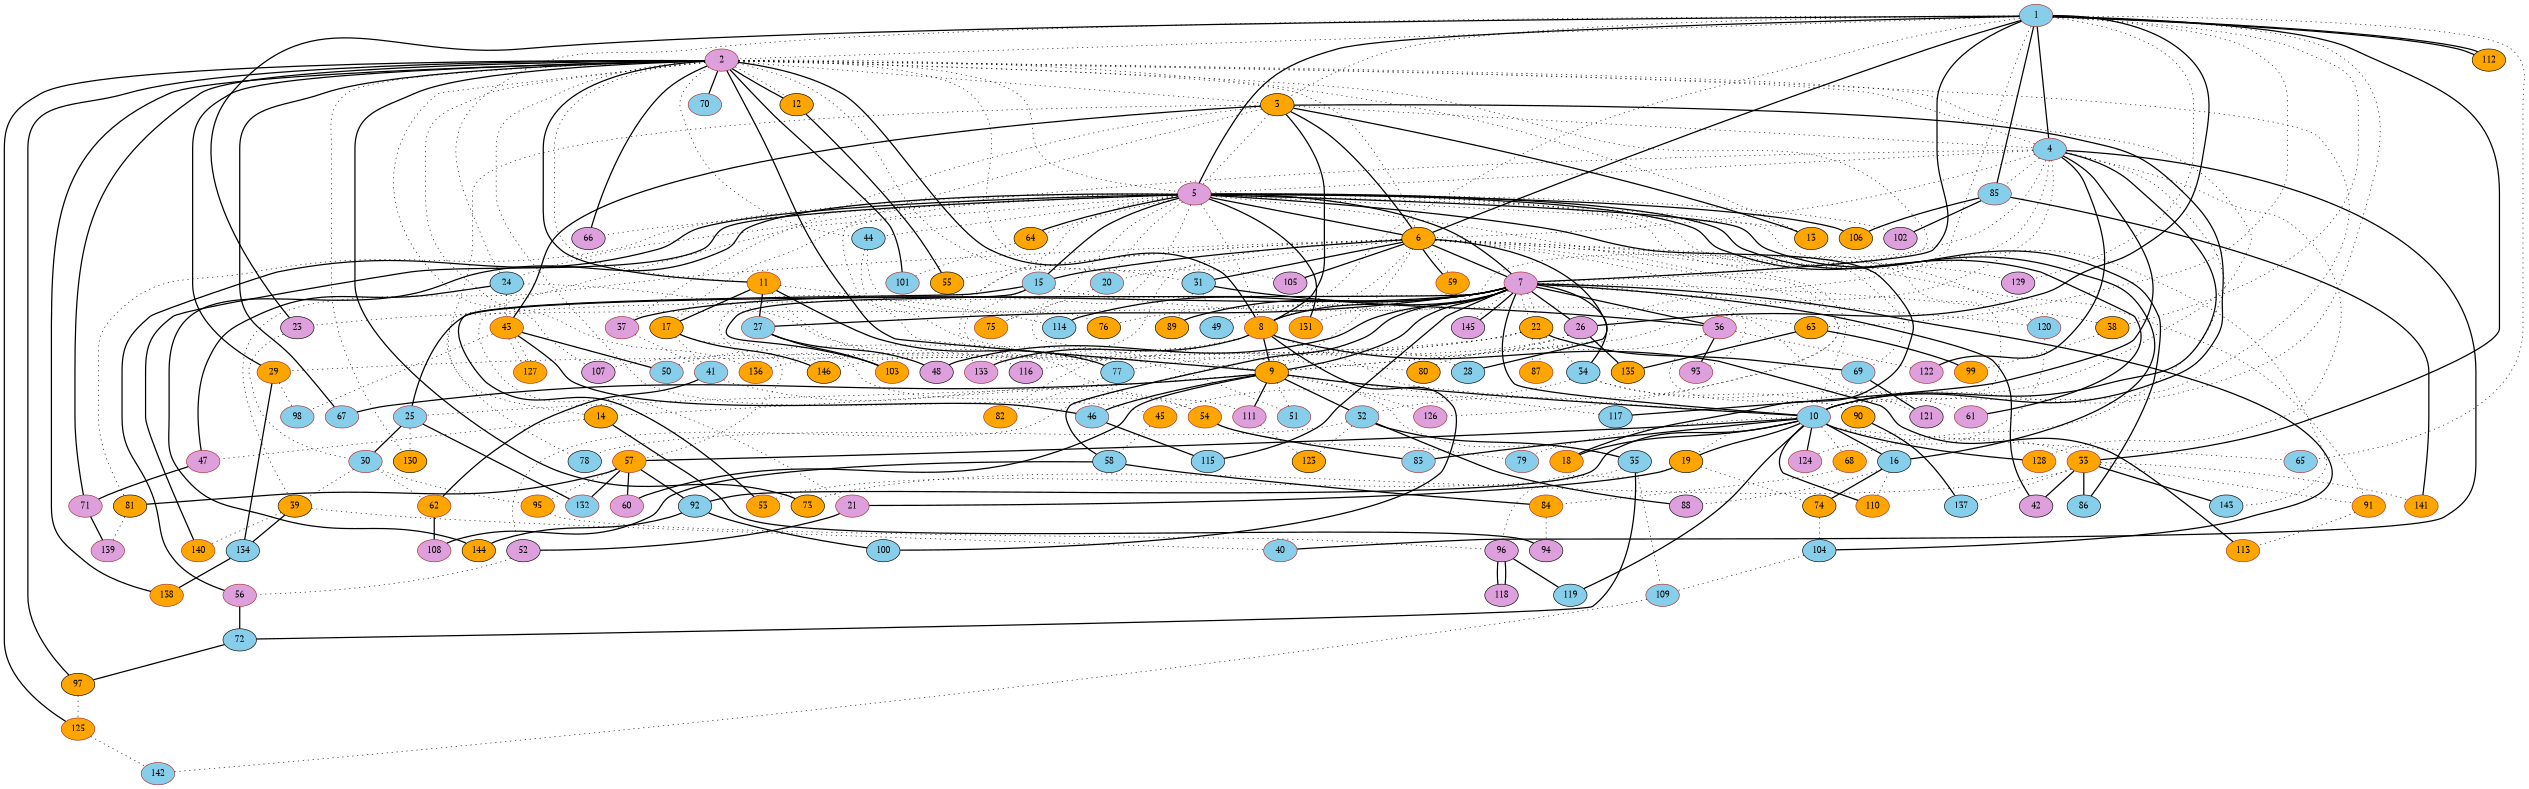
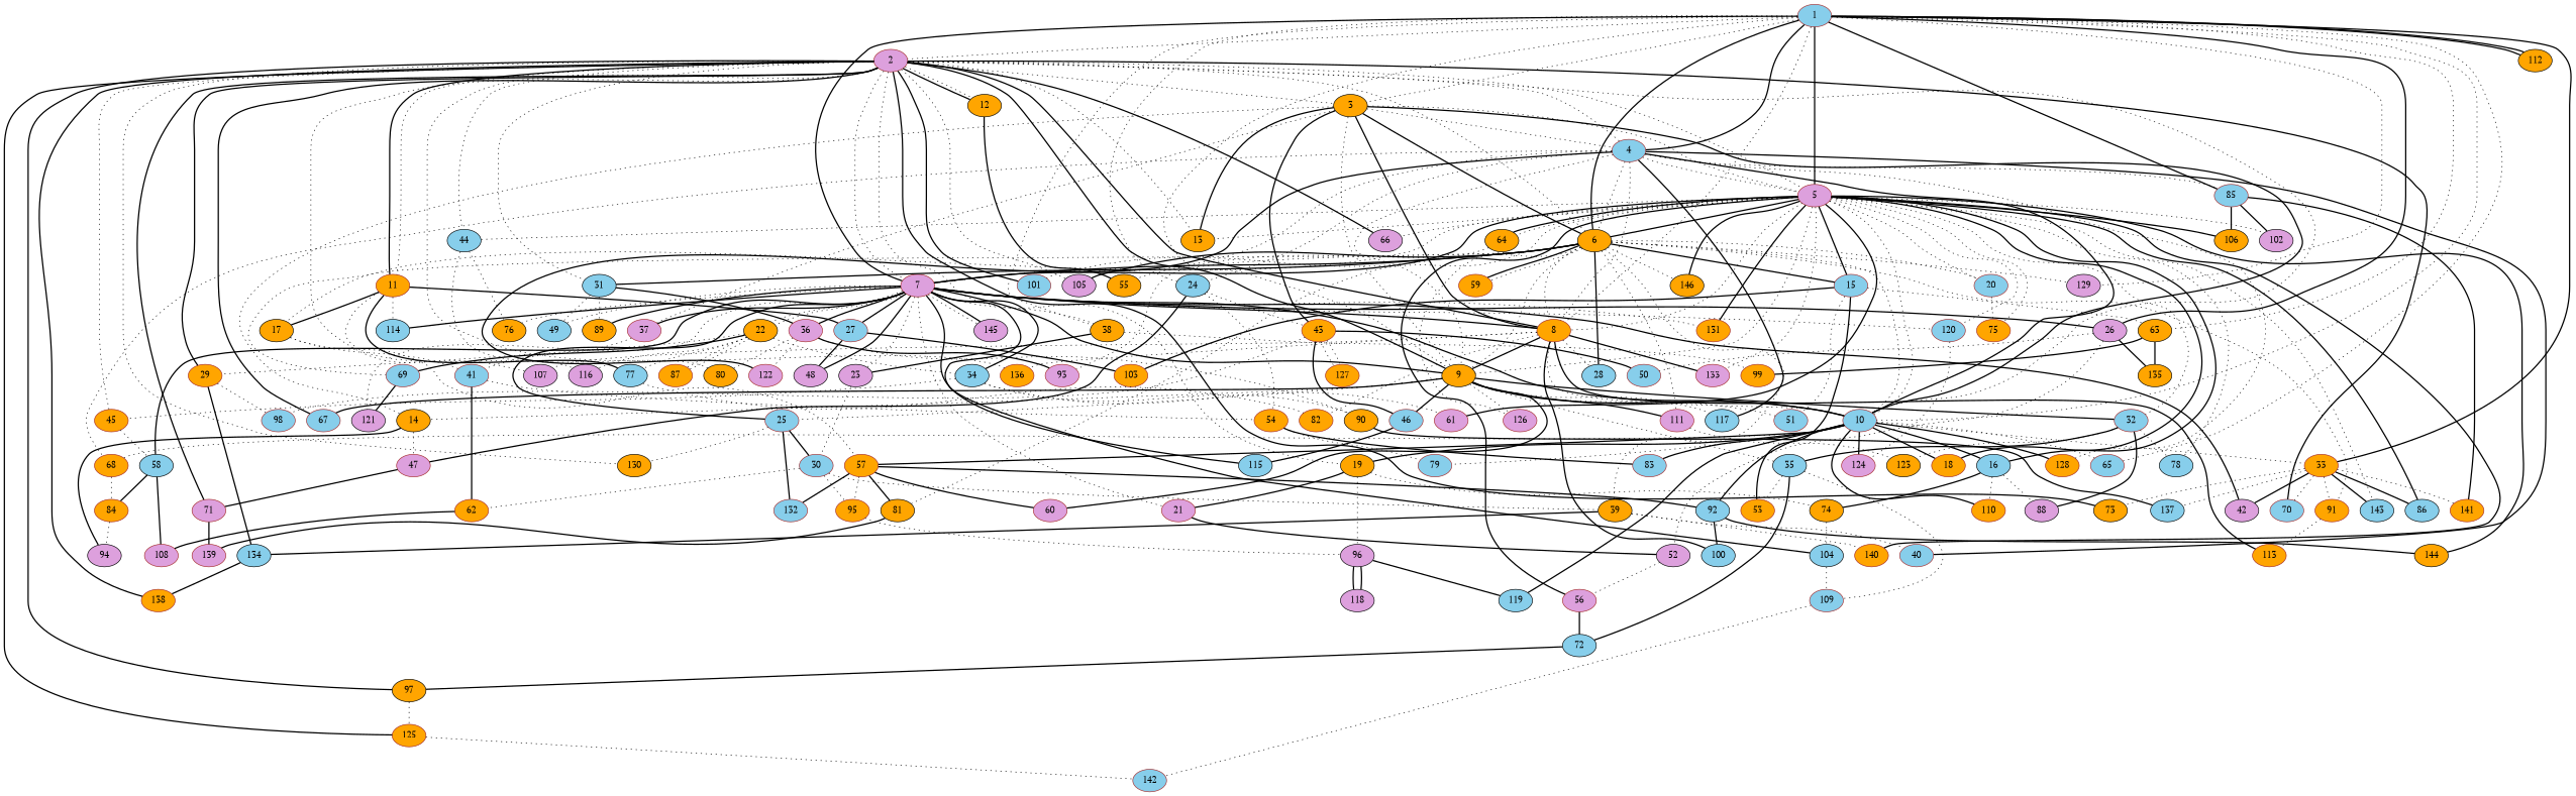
  graph {
    fontname="PT Serif"
    node [color=brown fillcolor=orange fontname="PT Serif" style=filled]
    edge [fontname="PT Serif" style=dotted]
    1 [fillcolor=skyblue]
    2 [fillcolor=plum]
    3 [color=black]
    4 [fillcolor=skyblue]
    5 [fillcolor=plum]
    6 [color=black]
    7 [fillcolor=plum]
    8
    9 [color=black]
    10 [fillcolor=skyblue]
    23 [color=black fillcolor=plum]
    24 [color=black fillcolor=skyblue]
    26 [color=black fillcolor=plum]
    33
    38 [color=black]
    63 [color=black]
    65 [fillcolor=skyblue]
    85 [fillcolor=skyblue]
    112 [color=black]
    129 [color=black fillcolor=plum]
    11
    12 [color=black]
    13 [color=black]
    19 [color=black]
    29
    31 [color=black fillcolor=skyblue]
    44 [color=black fillcolor=skyblue]
    45
    66 [color=black fillcolor=plum]
    67 [fillcolor=skyblue]
    70 [fillcolor=skyblue]
    71 [fillcolor=plum]
    73 [color=black]
    97 [color=black]
    101 [fillcolor=skyblue]
    105 [color=black fillcolor=plum]
    107 [color=black fillcolor=plum]
    125
    130 [color=black]
    136
    138
    14 [color=black]
    37 [fillcolor=plum]
    43
    40 [fillcolor=skyblue]
    68
    117 [color=black fillcolor=skyblue]
    122 [fillcolor=plum]
    128
    15 [fillcolor=skyblue]
    16 [color=black fillcolor=skyblue]
    17 [color=black]
    18
    20 [fillcolor=skyblue]
    32 [fillcolor=skyblue]
    56 [fillcolor=plum]
    61 [fillcolor=plum]
    64 [color=black]
    75
    78 [color=black fillcolor=skyblue]
    81 [color=black]
    86 [color=black fillcolor=skyblue]
    102 [color=black fillcolor=plum]
    106 [color=black]
    120 [fillcolor=skyblue]
    131
    133 [fillcolor=plum]
    140
    143 [color=black fillcolor=skyblue]
    144 [color=black]
    146 [color=black]
    28 [color=black fillcolor=skyblue]
    39 [color=black]
    55 [color=black]
    59
    69 [fillcolor=skyblue]
    91
    93 [fillcolor=plum]
    111 [fillcolor=plum]
    126 [fillcolor=plum]
    21 [fillcolor=plum]
    22 [color=black]
    25 [fillcolor=skyblue]
    27 [fillcolor=skyblue]
    34 [color=black fillcolor=skyblue]
    36 [fillcolor=plum]
    42 [color=black fillcolor=plum]
    48 [color=black fillcolor=plum]
    49 [color=black fillcolor=skyblue]
    58 [color=black fillcolor=skyblue]
    76 [color=black]
    89 [color=black]
    104 [color=black fillcolor=skyblue]
    114 [color=black fillcolor=skyblue]
    115 [color=black fillcolor=skyblue]
    121 [color=black fillcolor=plum]
    145 [color=black fillcolor=plum]
    82
    100 [color=black fillcolor=skyblue]
    113
    35 [color=black fillcolor=skyblue]
    46 [fillcolor=skyblue]
    51 [fillcolor=skyblue]
    60 [fillcolor=plum]
    57
    79 [fillcolor=skyblue]
    83 [fillcolor=skyblue]
    92 [color=black fillcolor=skyblue]
    110
    119 [color=black fillcolor=skyblue]
    124 [fillcolor=plum]
    30 [fillcolor=skyblue]
    47 [fillcolor=plum]
    54
    52 [color=black fillcolor=plum]
    50 [fillcolor=skyblue]
    135 [color=black]
    137 [color=black fillcolor=skyblue]
    141
    99
    77 [color=black fillcolor=skyblue]
    116 [color=black fillcolor=plum]
    74 [color=black]
    96 [color=black fillcolor=plum]
    98 [fillcolor=skyblue]
    134 [color=black fillcolor=skyblue]
    80 [color=black]
    139 [fillcolor=plum]
    142 [fillcolor=skyblue]
    94 [color=black fillcolor=plum]
    41 [fillcolor=skyblue]
    127
    84
    53
    103
    88 [color=black fillcolor=plum]
    123 [color=black]
    72 [color=black fillcolor=skyblue]
    87
    132 [fillcolor=skyblue]
    90 [color=black]
    108 [fillcolor=plum]
    109 [fillcolor=skyblue]
    95
    62
    118 [color=black fillcolor=plum]
    1 -- 2
    1 -- 3
    1 -- 4 [style=bold]
    1 -- 5 [style=bold]
    1 -- 6 [style=bold]
    1 -- 7 [style=bold]
    1 -- 8
    1 -- 9
    1 -- 10
-   1 -- 23 [style=bold]
+   38 -- 23 [style=bold]
    1 -- 24
    1 -- 26 [style=bold]
    1 -- 33 [style=bold]
    1 -- 38
    1 -- 63
    1 -- 65
    1 -- 85 [style=bold]
    1 -- 112 [style=bold]
    1 -- 112 [style=bold]
    1 -- 129
    2 -- 3
    2 -- 4
    2 -- 5
    2 -- 6
    2 -- 7
    2 -- 8 [style=bold]
    2 -- 9 [style=bold]
    2 -- 10
    2 -- 11 [style=bold]
    2 -- 11
    2 -- 12 [style=bold]
    2 -- 12
    2 -- 13
    2 -- 19
    2 -- 29 [style=bold]
    2 -- 31
    2 -- 44
    2 -- 45
    2 -- 66 [style=bold]
    2 -- 67 [style=bold]
    2 -- 70 [style=bold]
    2 -- 71 [style=bold]
    2 -- 73 [style=bold]
    2 -- 97 [style=bold]
    2 -- 101 [style=bold]
    2 -- 105
    2 -- 107
    2 -- 125 [style=bold]
    2 -- 130
    2 -- 136
    2 -- 138 [style=bold]
    3 -- 4
    3 -- 5
    3 -- 6 [style=bold]
    3 -- 8 [style=bold]
    3 -- 9
    3 -- 10 [style=bold]
    3 -- 13 [style=bold]
    3 -- 14
    3 -- 37
    3 -- 43 [style=bold]
    4 -- 5
    4 -- 6
    4 -- 7
    4 -- 8
    4 -- 9
    4 -- 10 [style=bold]
    4 -- 24
    4 -- 85
    4 -- 40 [style=bold]
    4 -- 68
    4 -- 117 [style=bold]
    4 -- 122 [style=bold]
    4 -- 128
    5 -- 6 [style=bold]
    5 -- 7 [style=bold]
    5 -- 8
    5 -- 9
    5 -- 10
    5 -- 13
    5 -- 44
    5 -- 66
    5 -- 15 [style=bold]
    5 -- 16 [style=bold]
    5 -- 17
    5 -- 18 [style=bold]
    5 -- 20
    5 -- 32
    5 -- 56 [style=bold]
    5 -- 61 [style=bold]
    5 -- 64 [style=bold]
    5 -- 64
    5 -- 75
    5 -- 78
    5 -- 81
    5 -- 86 [style=bold]
    5 -- 102
    5 -- 106 [style=bold]
    5 -- 120
    5 -- 131 [style=bold]
    5 -- 133
    5 -- 140 [style=bold]
    5 -- 143
    5 -- 144 [style=bold]
-   17 -- 146 [style=bold]
+   5 -- 146 [style=bold]
    6 -- 7 [style=bold]
    6 -- 8
    6 -- 9
    6 -- 10
    6 -- 129
    6 -- 31 [style=bold]
    6 -- 105 [style=bold]
    6 -- 15 [style=bold]
    6 -- 20
    6 -- 146
    6 -- 28 [style=bold]
    6 -- 39
    6 -- 55
    6 -- 59 [style=bold]
    6 -- 59
    6 -- 69
    6 -- 91
    6 -- 93
    6 -- 111
    6 -- 126
    7 -- 8 [style=bold]
    7 -- 9 [style=bold]
    7 -- 10 [style=bold]
    7 -- 23
    7 -- 26 [style=bold]
    7 -- 38
    7 -- 37 [style=bold]
    7 -- 120
    7 -- 131
    7 -- 21
    7 -- 22
    7 -- 22
    7 -- 25 [style=bold]
    7 -- 27 [style=bold]
    7 -- 34 [style=bold]
    7 -- 36 [style=bold]
    7 -- 42 [style=bold]
    7 -- 48 [style=bold]
    7 -- 49
    7 -- 58 [style=bold]
    7 -- 76
    7 -- 89 [style=bold]
    7 -- 104 [style=bold]
    7 -- 114 [style=bold]
    7 -- 115 [style=bold]
    7 -- 121
    7 -- 145
    7 -- 145 [style=bold]
    8 -- 9 [style=bold]
    8 -- 10
    8 -- 107
    8 -- 136
    8 -- 133 [style=bold]
    8 -- 28
    8 -- 82
    8 -- 100 [style=bold]
    8 -- 113 [style=bold]
    9 -- 10 [style=bold]
    9 -- 67 [style=bold]
    9 -- 14
    9 -- 117
    9 -- 32 [style=bold]
    9 -- 111 [style=bold]
    9 -- 126
    9 -- 25
    9 -- 35
    9 -- 46 [style=bold]
    9 -- 51
    9 -- 60 [style=bold]
    10 -- 33
    10 -- 65
    10 -- 19 [style=bold]
    10 -- 68
    10 -- 128 [style=bold]
    10 -- 16 [style=bold]
    10 -- 18 [style=bold]
    10 -- 57 [style=bold]
    10 -- 79
    10 -- 83 [style=bold]
    10 -- 92 [style=bold]
    10 -- 110 [style=bold]
    10 -- 119 [style=bold]
    10 -- 124 [style=bold]
    23 -- 30
    24 -- 43
    24 -- 47 [style=bold]
    24 -- 54
    26 -- 52
    26 -- 50
    26 -- 135 [style=bold]
+   33 -- 70
    33 -- 73
    33 -- 86 [style=bold]
    33 -- 143 [style=bold]
    33 -- 91
    33 -- 42 [style=bold]
    33 -- 137
    33 -- 141
    38 -- 99
    63 -- 135 [style=bold]
    63 -- 99 [style=bold]
    85 -- 102 [style=bold]
    85 -- 106 [style=bold]
    85 -- 141 [style=bold]
    11 -- 17 [style=bold]
    11 -- 27 [style=bold]
    11 -- 114
    11 -- 77 [style=bold]
    11 -- 116
    12 -- 55 [style=bold]
    19 -- 21 [style=bold]
    19 -- 74
    19 -- 96
    29 -- 98
    29 -- 134 [style=bold]
    31 -- 36 [style=bold]
    31 -- 49
    31 -- 89
    44 -- 76
    44 -- 80
    45 -- 58
    71 -- 139 [style=bold]
    97 -- 125
    125 -- 142
    14 -- 47
    14 -- 94 [style=bold]
    37 -- 41
    43 -- 46 [style=bold]
    43 -- 50 [style=bold]
    43 -- 98
    43 -- 127
    43 -- 127
    68 -- 84
    15 -- 63
    15 -- 51
    15 -- 53 [style=bold]
    15 -- 103 [style=bold]
    16 -- 110
    16 -- 74 [style=bold]
    16 -- 88
    17 -- 57
    17 -- 41
    20 -- 75
    32 -- 78
    32 -- 35 [style=bold]
    32 -- 88 [style=bold]
    32 -- 123
    56 -- 72 [style=bold]
    64 -- 101
-   81 -- 139
+   81 -- 139 [style=bold]
    120 -- 124
    39 -- 40
    39 -- 140
    39 -- 134 [style=bold]
    69 -- 121 [style=bold]
    91 -- 113
    111 -- 123
    21 -- 52 [style=bold]
    22 -- 29
    22 -- 69 [style=bold]
    22 -- 34
    22 -- 77
    22 -- 116
    22 -- 87
    22 -- 87
    25 -- 130
    25 -- 30 [style=bold]
    25 -- 132 [style=bold]
    27 -- 48 [style=bold]
    27 -- 103 [style=bold]
    34 -- 45
    34 -- 61
    34 -- 90
    36 -- 122
    36 -- 93 [style=bold]
    36 -- 80
    36 -- 90
    58 -- 84 [style=bold]
    58 -- 108 [style=bold]
    104 -- 109
    35 -- 53
    35 -- 72 [style=bold]
    35 -- 109
    46 -- 115 [style=bold]
    57 -- 81 [style=bold]
    57 -- 60 [style=bold]
    57 -- 92 [style=bold]
    57 -- 132 [style=bold]
    57 -- 95
    92 -- 144 [style=bold]
    92 -- 100 [style=bold]
    30 -- 39
    30 -- 95
    30 -- 62
    47 -- 71 [style=bold]
    54 -- 79
    54 -- 83 [style=bold]
    52 -- 56
    77 -- 82
    74 -- 104
    96 -- 119 [style=bold]
    96 -- 118 [style=bold]
    96 -- 118 [style=bold]
    134 -- 138 [style=bold]
    41 -- 54
    41 -- 62 [style=bold]
    84 -- 94
    72 -- 97 [style=bold]
    90 -- 137 [style=bold]
    109 -- 142
    95 -- 96
    62 -- 108 [style=bold]
  }
